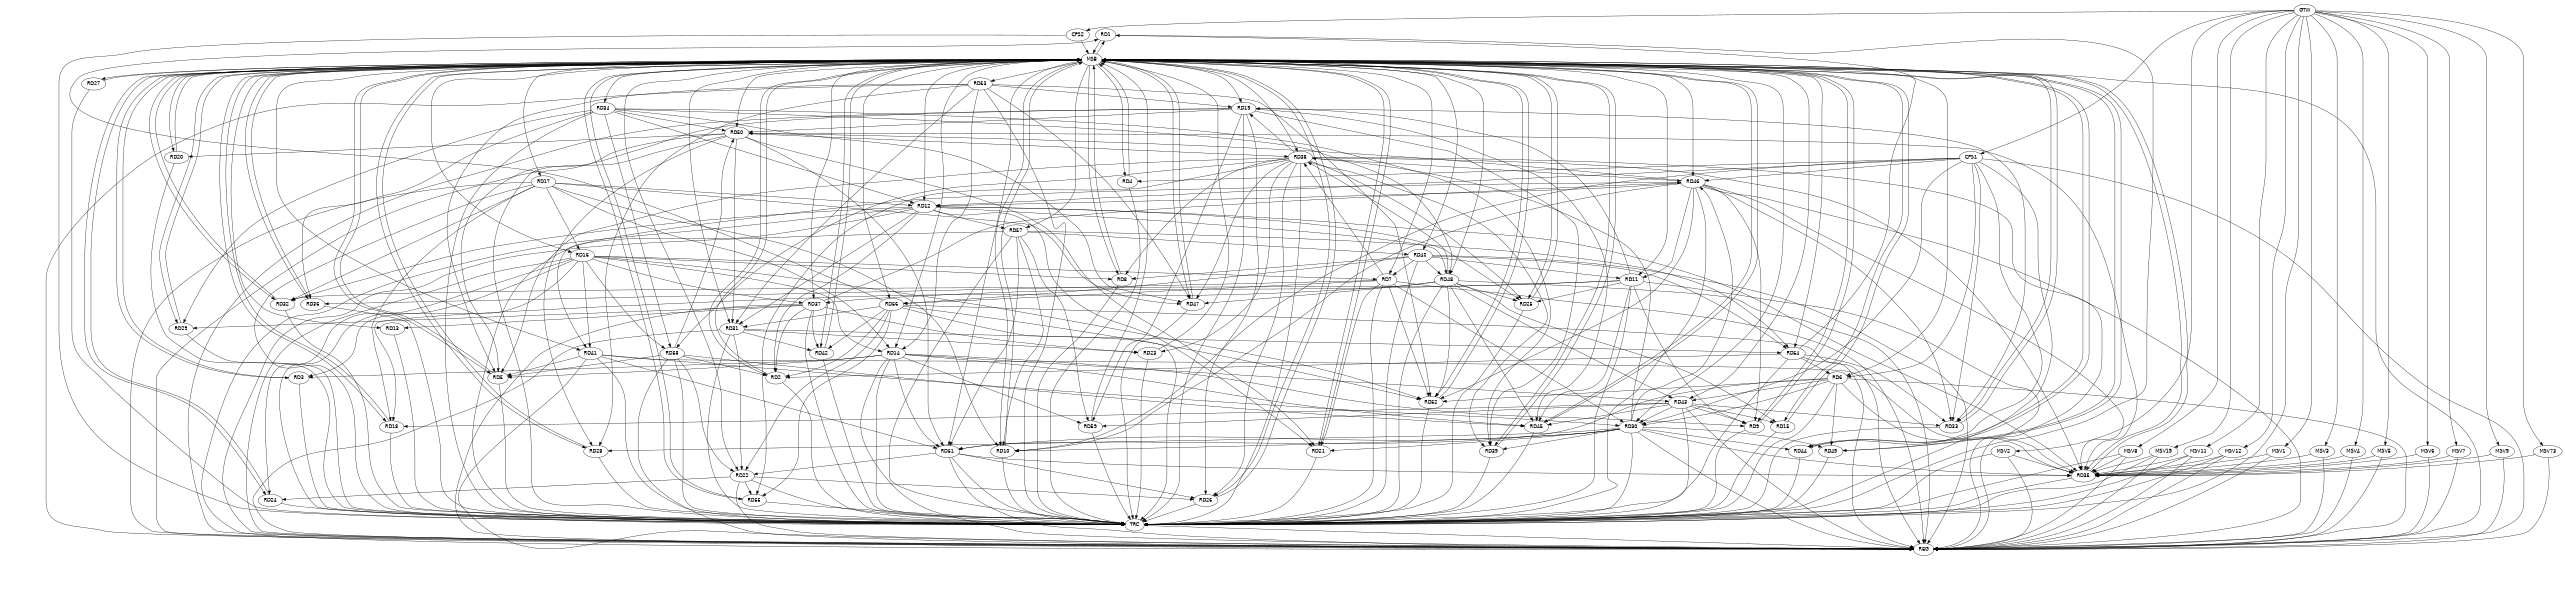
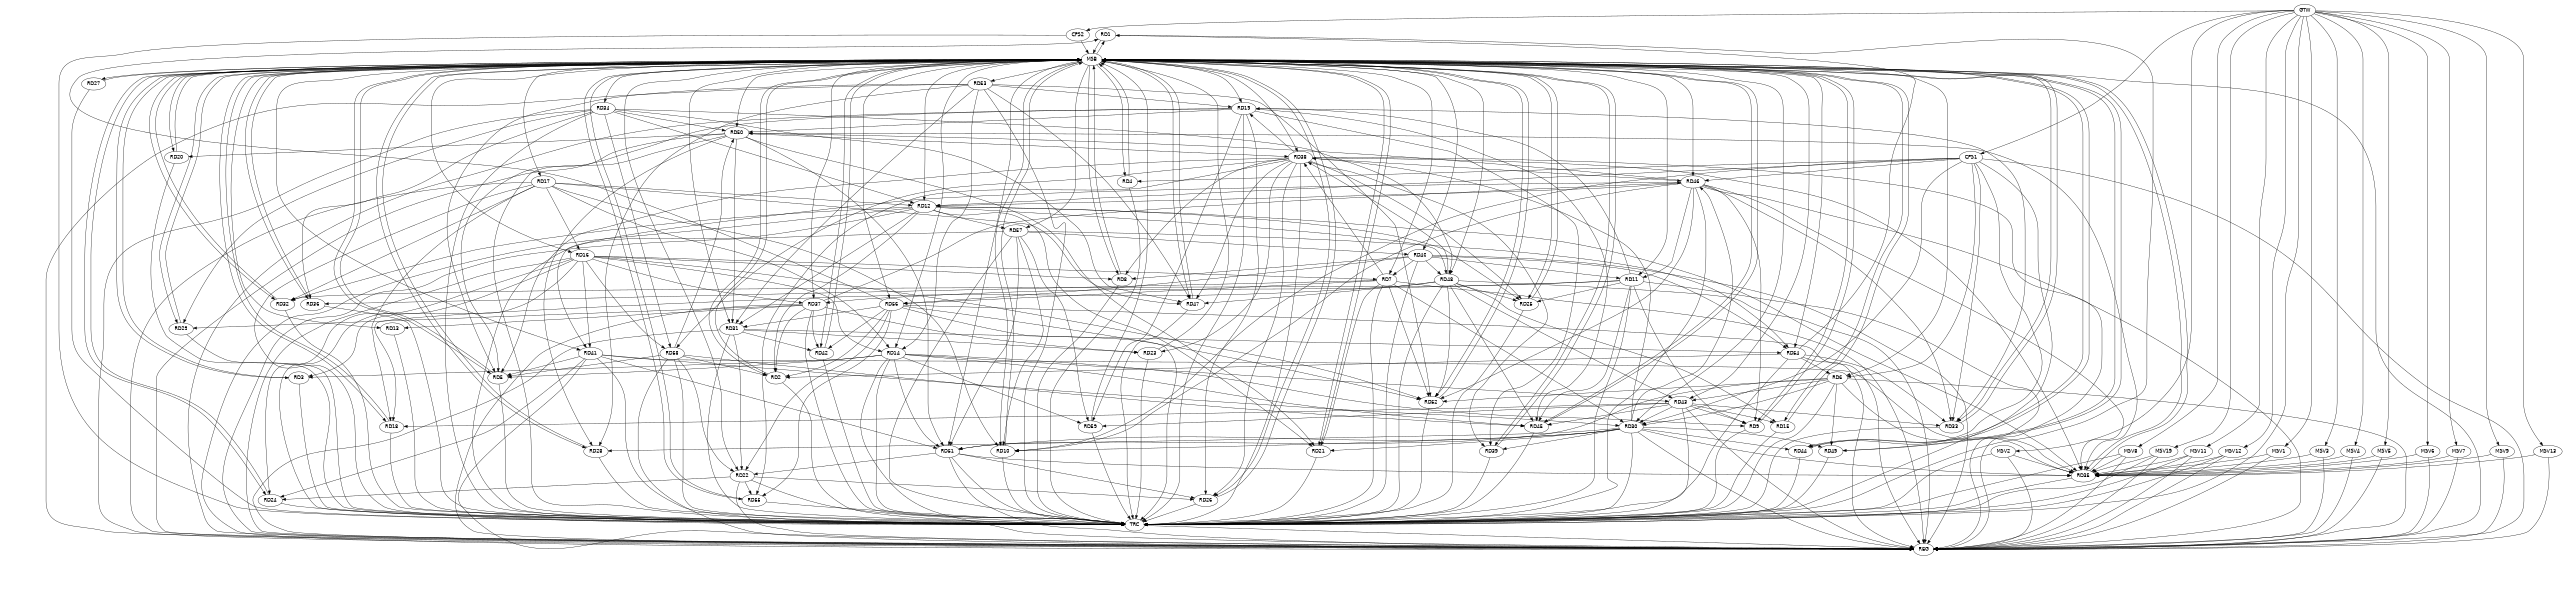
  strict digraph {
    fontname="DejaVu Sans"
    node [fontname="DejaVu Sans"]
    edge [fontname="DejaVu Sans"]
    n1 [label=RD1]
    n2 [label=MSB]
    n3 [label=TRC]
    n4 [label=RD2]
    n5 [label=RD3]
    n6 [label=RD4]
    n7 [label=RD5]
    n8 [label=RD6]
    n9 [label=RD30]
    n10 [label=RD35]
    n11 [label=RD43]
    n12 [label=RD49]
    n13 [label=RD51]
    n14 [label=RD52]
    n15 [label=REG]
    n16 [label=RD7]
    n17 [label=RD21]
    n18 [label=RD36]
    n19 [label=RD38]
    n20 [label=RD56]
    n21 [label=RD8]
    n22 [label=RD9]
    n23 [label=RD10]
    n24 [label=RD11]
    n25 [label=RD19]
    n26 [label=RD25]
    n27 [label=RD32]
    n28 [label=RD37]
    n29 [label=RD45]
    n30 [label=RD12]
    n31 [label=RD31]
    n32 [label=RD48]
    n33 [label=RD57]
    n34 [label=RD13]
    n35 [label=RD14]
    n36 [label=RD15]
    n37 [label=RD16]
    n38 [label=RD24]
    n39 [label=RD41]
    n40 [label=RD17]
    n41 [label=RD18]
    n42 [label=RD47]
    n43 [label=RD26]
    n44 [label=RD33]
    n45 [label=RD39]
    n46 [label=RD50]
    n47 [label=RD20]
    n48 [label=RD22]
    n49 [label=RD55]
    n50 [label=RD27]
    n51 [label=RD28]
    n52 [label=RD29]
    n53 [label=RD44]
    n54 [label=RD46]
    n55 [label=RD42]
    n56 [label=RD54]
    n57 [label=RD34]
    n58 [label=RD40]
    n59 [label=RD53]
    n60 [label=RD59]
    n61 [label=RD58]
    n62 [label=RD23]
    n63 [label=CPS1]
    n64 [label=CPS2]
    n65 [label=GTW]
    n66 [label=MSV1]
    n67 [label=MSV2]
    n68 [label=MSV3]
    n69 [label=MSV4]
    n70 [label=MSV5]
    n71 [label=MSV6]
    n72 [label=MSV7]
    n73 [label=MSV8]
    n74 [label=MSV9]
    n75 [label=MSV19]
    n76 [label=MSV11]
    n77 [label=MSV12]
-   n78 [label=MSV73]
+   n78 [label=MSV13]
    n1 -> n2
    n1 -> n3
    n2 -> n1
    n2 -> n4
    n2 -> n5
    n2 -> n6
    n2 -> n7
    n2 -> n8
    n2 -> n9
    n2 -> n10
    n2 -> n11
    n2 -> n12
    n2 -> n13
    n2 -> n14
    n2 -> n15
    n2 -> n16
    n2 -> n17
    n2 -> n18
    n2 -> n19
    n2 -> n20
    n2 -> n21
    n2 -> n22
    n2 -> n23
    n2 -> n24
    n2 -> n25
    n2 -> n26
    n2 -> n27
    n2 -> n28
    n2 -> n29
    n2 -> n30
    n2 -> n31
    n2 -> n32
    n2 -> n33
    n2 -> n34
    n2 -> n35
    n2 -> n36
    n2 -> n37
    n2 -> n38
    n2 -> n39
    n2 -> n40
    n2 -> n41
    n2 -> n42
    n2 -> n43
    n2 -> n44
    n2 -> n45
    n2 -> n46
    n2 -> n47
    n2 -> n48
    n2 -> n49
    n2 -> n50
    n2 -> n51
    n2 -> n52
    n2 -> n53
    n2 -> n54
    n2 -> n55
    n2 -> n56
    n2 -> n57
    n2 -> n58
    n2 -> n59
    n3 -> n15
    n4 -> n2
    n4 -> n3
    n5 -> n2
    n5 -> n3
    n6 -> n2
    n6 -> n3
    n7 -> n2
    n7 -> n3
    n8 -> n3
    n8 -> n9
    n8 -> n10
    n8 -> n11
    n8 -> n12
    n8 -> n13
    n8 -> n14
    n8 -> n15
    n9 -> n3
    n9 -> n10
    n9 -> n12
    n9 -> n13
    n9 -> n15
    n9 -> n17
    n9 -> n19
    n9 -> n23
    n9 -> n45
    n9 -> n51
    n9 -> n53
    n9 -> n54
    n10 -> n2
    n10 -> n3
    n11 -> n3
    n11 -> n9
    n11 -> n15
    n11 -> n22
    n11 -> n29
    n11 -> n36
    n11 -> n41
    n11 -> n44
    n11 -> n60
    n12 -> n2
    n12 -> n3
    n13 -> n3
    n13 -> n10
    n13 -> n15
    n13 -> n43
    n13 -> n48
    n14 -> n2
    n14 -> n3
    n16 -> n3
    n16 -> n9
    n16 -> n14
    n16 -> n15
    n16 -> n17
    n16 -> n18
    n16 -> n19
    n16 -> n20
    n17 -> n2
    n17 -> n3
    n18 -> n2
    n18 -> n3
    n19 -> n3
    n19 -> n7
    n19 -> n10
    n19 -> n15
    n19 -> n21
    n19 -> n25
    n19 -> n26
    n19 -> n42
    n19 -> n43
    n19 -> n45
    n19 -> n49
    n19 -> n54
    n19 -> n61
    n19 -> n62
    n20 -> n1
    n20 -> n3
    n20 -> n4
    n20 -> n14
    n20 -> n15
    n20 -> n31
    n20 -> n48
    n20 -> n49
    n20 -> n55
    n21 -> n2
    n21 -> n3
    n22 -> n2
    n22 -> n3
    n23 -> n2
    n23 -> n3
    n24 -> n3
    n24 -> n15
    n24 -> n22
    n24 -> n25
    n24 -> n26
    n24 -> n27
    n24 -> n28
    n24 -> n29
    n25 -> n3
    n25 -> n7
    n25 -> n15
    n25 -> n29
    n25 -> n43
    n25 -> n44
    n25 -> n45
    n25 -> n46
    n25 -> n60
    n26 -> n2
    n26 -> n3
    n27 -> n2
    n27 -> n3
    n28 -> n3
    n28 -> n4
    n28 -> n15
    n28 -> n34
    n28 -> n52
    n28 -> n54
    n28 -> n55
    n28 -> n62
    n29 -> n2
    n29 -> n3
    n30 -> n3
    n30 -> n4
    n30 -> n10
    n30 -> n15
    n30 -> n17
    n30 -> n26
    n30 -> n27
    n30 -> n31
    n30 -> n32
    n30 -> n33
    n31 -> n3
    n31 -> n15
    n31 -> n48
    n31 -> n55
    n31 -> n56
    n31 -> n62
    n32 -> n3
    n32 -> n11
    n32 -> n14
    n32 -> n15
    n32 -> n19
    n32 -> n26
    n32 -> n29
    n32 -> n36
    n32 -> n41
    n32 -> n42
    n33 -> n3
    n33 -> n13
    n33 -> n15
    n33 -> n23
    n33 -> n56
    n33 -> n58
    n33 -> n60
    n34 -> n3
    n35 -> n3
    n35 -> n5
    n35 -> n7
    n35 -> n11
    n35 -> n13
    n35 -> n15
    n35 -> n22
    n35 -> n29
    n35 -> n60
    n36 -> n2
    n36 -> n3
    n37 -> n3
    n37 -> n5
    n37 -> n14
    n37 -> n15
    n37 -> n16
    n37 -> n21
    n37 -> n28
    n37 -> n35
    n37 -> n38
    n37 -> n39
    n37 -> n61
    n38 -> n2
    n38 -> n3
    n39 -> n3
    n39 -> n7
    n39 -> n9
    n39 -> n10
    n39 -> n13
    n39 -> n15
+   n39 -> n38
    n40 -> n3
    n40 -> n15
    n40 -> n23
    n40 -> n27
    n40 -> n30
    n40 -> n35
    n40 -> n37
    n40 -> n41
    n40 -> n42
    n41 -> n2
    n41 -> n3
    n42 -> n2
    n42 -> n3
    n43 -> n2
    n43 -> n3
    n44 -> n2
    n44 -> n3
    n45 -> n2
    n45 -> n3
    n46 -> n3
    n46 -> n10
    n46 -> n13
    n46 -> n15
    n46 -> n17
    n46 -> n19
    n46 -> n31
    n46 -> n47
    n46 -> n51
    n47 -> n2
    n47 -> n3
    n48 -> n3
    n48 -> n15
    n48 -> n38
    n48 -> n43
    n48 -> n49
    n49 -> n2
    n49 -> n3
    n50 -> n2
    n50 -> n3
    n51 -> n2
    n51 -> n3
    n52 -> n2
    n52 -> n3
    n53 -> n2
    n53 -> n3
    n54 -> n3
    n54 -> n10
    n54 -> n14
    n54 -> n15
    n54 -> n22
    n54 -> n23
    n54 -> n24
    n54 -> n30
    n54 -> n39
    n54 -> n44
    n54 -> n46
    n55 -> n2
    n55 -> n3
    n56 -> n1
    n56 -> n3
    n56 -> n4
    n56 -> n8
    n56 -> n15
    n56 -> n44
    n57 -> n3
-   n57 -> n45
+   n57 -> n15
    n57 -> n18
    n57 -> n30
    n57 -> n32
    n57 -> n42
    n57 -> n46
    n57 -> n52
    n57 -> n61
    n58 -> n3
    n58 -> n15
    n58 -> n16
    n58 -> n20
    n58 -> n21
    n58 -> n24
    n58 -> n32
    n58 -> n56
    n59 -> n3
    n59 -> n7
    n59 -> n14
    n59 -> n15
    n59 -> n25
    n59 -> n31
    n59 -> n35
    n59 -> n42
    n59 -> n51
    n60 -> n2
    n60 -> n3
    n61 -> n3
    n61 -> n4
    n61 -> n7
    n61 -> n15
    n61 -> n29
    n61 -> n46
    n61 -> n48
    n62 -> n2
    n62 -> n3
    n63 -> n3
    n63 -> n6
    n63 -> n8
    n63 -> n9
    n63 -> n15
    n63 -> n23
    n63 -> n30
    n63 -> n44
    n63 -> n53
    n63 -> n54
    n64 -> n2
    n64 -> n3
    n65 -> n3
    n65 -> n63
    n65 -> n64
    n65 -> n66
    n65 -> n67
    n65 -> n68
    n65 -> n69
    n65 -> n70
    n65 -> n71
    n65 -> n72
    n65 -> n73
    n65 -> n74
    n65 -> n75
    n65 -> n76
    n65 -> n77
    n65 -> n78
    n66 -> n10
    n66 -> n15
    n67 -> n3
    n67 -> n10
    n67 -> n15
    n68 -> n10
    n68 -> n15
    n69 -> n10
    n69 -> n15
    n70 -> n10
    n70 -> n15
    n71 -> n10
    n71 -> n15
    n72 -> n10
    n72 -> n15
    n73 -> n3
    n73 -> n10
    n73 -> n15
    n74 -> n10
    n74 -> n15
    n75 -> n3
    n75 -> n10
    n75 -> n15
    n76 -> n3
    n76 -> n10
    n76 -> n15
    n77 -> n3
    n77 -> n10
    n77 -> n15
    n78 -> n10
    n78 -> n15
  }
